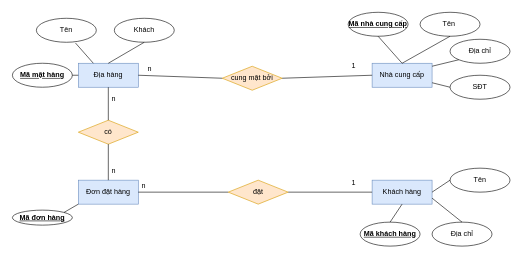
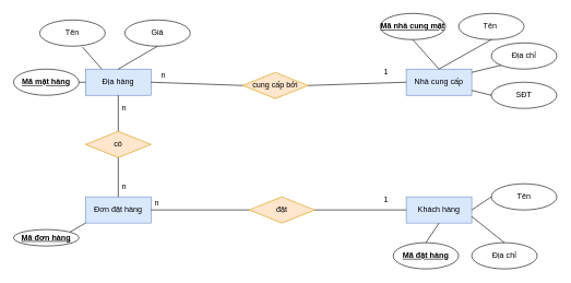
  <mxCell id="0" />
  <mxCell id="1" parent="0" />
  <mxCell id="2" value="Đơn đặt hàng" style="whiteSpace=wrap;html=1;align=center;fillColor=#dae8fc;strokeColor=#6c8ebf;" parent="1" vertex="1"><mxGeometry x="130" y="300" width="100" height="40" as="geometry" /></mxCell>
  <mxCell id="3" value="Khách hàng" style="whiteSpace=wrap;html=1;align=center;fillColor=#dae8fc;strokeColor=#6c8ebf;" parent="1" vertex="1"><mxGeometry x="620" y="300" width="100" height="40" as="geometry" /></mxCell>
  <mxCell id="4" value="Nhà cung cấp" style="whiteSpace=wrap;html=1;align=center;fillColor=#dae8fc;strokeColor=#6c8ebf;" parent="1" vertex="1"><mxGeometry x="620" y="105" width="100" height="40" as="geometry" /></mxCell>
  <mxCell id="5" value="Địa hàng" style="whiteSpace=wrap;html=1;align=center;fillColor=#dae8fc;strokeColor=#6c8ebf;" parent="1" vertex="1"><mxGeometry x="130" y="105" width="100" height="40" as="geometry" /></mxCell>
- <mxCell id="6" value="cung mặt bởi" style="shape=rhombus;perimeter=rhombusPerimeter;whiteSpace=wrap;html=1;align=center;fillColor=#ffe6cc;strokeColor=#d79b00;" parent="1" vertex="1"><mxGeometry x="370" y="110" width="100" height="40" as="geometry" /></mxCell>
+ <mxCell id="6" value="cung cấp bởi" style="shape=rhombus;perimeter=rhombusPerimeter;whiteSpace=wrap;html=1;align=center;fillColor=#ffe6cc;strokeColor=#d79b00;" parent="1" vertex="1"><mxGeometry x="370" y="110" width="100" height="40" as="geometry" /></mxCell>
  <mxCell id="7" value="có" style="shape=rhombus;perimeter=rhombusPerimeter;whiteSpace=wrap;html=1;align=center;fillColor=#ffe6cc;strokeColor=#d79b00;" parent="1" vertex="1"><mxGeometry x="130" y="200" width="100" height="40" as="geometry" /></mxCell>
  <mxCell id="8" value="đặt" style="shape=rhombus;perimeter=rhombusPerimeter;whiteSpace=wrap;html=1;align=center;fillColor=#ffe6cc;strokeColor=#d79b00;" parent="1" vertex="1"><mxGeometry x="380" y="300" width="100" height="40" as="geometry" /></mxCell>
  <mxCell id="9" value="" style="endArrow=none;html=1;rounded=0;exitX=1;exitY=0.5;exitDx=0;exitDy=0;entryX=0;entryY=0.5;entryDx=0;entryDy=0;" parent="1" source="2" target="8" edge="1"><mxGeometry relative="1" as="geometry"><mxPoint x="350" y="190" as="sourcePoint" /><mxPoint x="510" y="190" as="targetPoint" /></mxGeometry></mxCell>
  <mxCell id="10" value="" style="endArrow=none;html=1;rounded=0;exitX=0.5;exitY=1;exitDx=0;exitDy=0;entryX=0.5;entryY=0;entryDx=0;entryDy=0;" parent="1" source="5" target="7" edge="1"><mxGeometry relative="1" as="geometry"><mxPoint x="360" y="200" as="sourcePoint" /><mxPoint x="520" y="200" as="targetPoint" /></mxGeometry></mxCell>
  <mxCell id="11" value="" style="endArrow=none;html=1;rounded=0;exitX=0.5;exitY=0;exitDx=0;exitDy=0;" parent="1" source="2" target="7" edge="1"><mxGeometry relative="1" as="geometry"><mxPoint x="370" y="210" as="sourcePoint" /><mxPoint x="530" y="210" as="targetPoint" /></mxGeometry></mxCell>
  <mxCell id="12" value="" style="endArrow=none;html=1;rounded=0;exitX=1;exitY=0.5;exitDx=0;exitDy=0;entryX=0;entryY=0.5;entryDx=0;entryDy=0;" parent="1" source="5" target="6" edge="1"><mxGeometry relative="1" as="geometry"><mxPoint x="380" y="220" as="sourcePoint" /><mxPoint x="540" y="220" as="targetPoint" /></mxGeometry></mxCell>
  <mxCell id="13" value="" style="endArrow=none;html=1;rounded=0;exitX=1;exitY=0.5;exitDx=0;exitDy=0;entryX=0;entryY=0.5;entryDx=0;entryDy=0;" parent="1" source="6" target="4" edge="1"><mxGeometry relative="1" as="geometry"><mxPoint x="390" y="230" as="sourcePoint" /><mxPoint x="550" y="230" as="targetPoint" /></mxGeometry></mxCell>
  <mxCell id="14" value="" style="endArrow=none;html=1;rounded=0;exitX=1;exitY=0.5;exitDx=0;exitDy=0;entryX=0;entryY=0.5;entryDx=0;entryDy=0;" parent="1" source="8" target="3" edge="1"><mxGeometry relative="1" as="geometry"><mxPoint x="400" y="240" as="sourcePoint" /><mxPoint x="560" y="240" as="targetPoint" /></mxGeometry></mxCell>
  <mxCell id="15" value="SĐT" style="ellipse;whiteSpace=wrap;html=1;align=center;" parent="1" vertex="1"><mxGeometry x="750" y="125" width="100" height="40" as="geometry" /></mxCell>
  <mxCell id="16" value="Địa chỉ" style="ellipse;whiteSpace=wrap;html=1;align=center;" parent="1" vertex="1"><mxGeometry x="750" y="65" width="100" height="40" as="geometry" /></mxCell>
  <mxCell id="17" value="Tên&amp;nbsp;" style="ellipse;whiteSpace=wrap;html=1;align=center;" parent="1" vertex="1"><mxGeometry x="700" y="20" width="100" height="40" as="geometry" /></mxCell>
  <mxCell id="18" value="Tên" style="ellipse;whiteSpace=wrap;html=1;align=center;" parent="1" vertex="1"><mxGeometry x="60" y="30" width="100" height="40" as="geometry" /></mxCell>
- <mxCell id="19" value="Khách" style="ellipse;whiteSpace=wrap;html=1;align=center;" parent="1" vertex="1"><mxGeometry x="190" y="30" width="100" height="40" as="geometry" /></mxCell>
+ <mxCell id="19" value="Giá" style="ellipse;whiteSpace=wrap;html=1;align=center;" parent="1" vertex="1"><mxGeometry x="190" y="30" width="100" height="40" as="geometry" /></mxCell>
  <mxCell id="20" value="1" style="text;strokeColor=none;fillColor=none;spacingLeft=4;spacingRight=4;overflow=hidden;rotatable=0;points=[[0,0.5],[1,0.5]];portConstraint=eastwest;fontSize=12;" parent="1" vertex="1"><mxGeometry x="580" y="290" width="40" height="30" as="geometry" /></mxCell>
  <mxCell id="21" value="n" style="text;strokeColor=none;fillColor=none;spacingLeft=4;spacingRight=4;overflow=hidden;rotatable=0;points=[[0,0.5],[1,0.5]];portConstraint=eastwest;fontSize=12;" parent="1" vertex="1"><mxGeometry x="180" y="270" width="40" height="30" as="geometry" /></mxCell>
  <mxCell id="22" value="n" style="text;strokeColor=none;fillColor=none;spacingLeft=4;spacingRight=4;overflow=hidden;rotatable=0;points=[[0,0.5],[1,0.5]];portConstraint=eastwest;fontSize=12;" parent="1" vertex="1"><mxGeometry x="180" y="150" width="40" height="30" as="geometry" /></mxCell>
  <mxCell id="23" value="n" style="text;strokeColor=none;fillColor=none;spacingLeft=4;spacingRight=4;overflow=hidden;rotatable=0;points=[[0,0.5],[1,0.5]];portConstraint=eastwest;fontSize=12;" parent="1" vertex="1"><mxGeometry x="240" y="100" width="40" height="30" as="geometry" /></mxCell>
  <mxCell id="24" value="1" style="text;strokeColor=none;fillColor=none;spacingLeft=4;spacingRight=4;overflow=hidden;rotatable=0;points=[[0,0.5],[1,0.5]];portConstraint=eastwest;fontSize=12;" parent="1" vertex="1"><mxGeometry x="580" y="95" width="40" height="30" as="geometry" /></mxCell>
  <mxCell id="25" value="n" style="text;strokeColor=none;fillColor=none;spacingLeft=4;spacingRight=4;overflow=hidden;rotatable=0;points=[[0,0.5],[1,0.5]];portConstraint=eastwest;fontSize=12;" parent="1" vertex="1"><mxGeometry x="230" y="295" width="40" height="20" as="geometry" /></mxCell>
  <mxCell id="26" value="" style="endArrow=none;html=1;rounded=0;exitX=0.653;exitY=1.033;exitDx=0;exitDy=0;entryX=0.25;entryY=0;entryDx=0;entryDy=0;exitPerimeter=0;" parent="1" source="18" target="5" edge="1"><mxGeometry relative="1" as="geometry"><mxPoint x="190" y="350" as="sourcePoint" /><mxPoint x="190" y="390" as="targetPoint" /></mxGeometry></mxCell>
  <mxCell id="27" value="" style="endArrow=none;html=1;rounded=0;exitX=0.5;exitY=1;exitDx=0;exitDy=0;entryX=0.5;entryY=0;entryDx=0;entryDy=0;" parent="1" source="17" target="4" edge="1"><mxGeometry relative="1" as="geometry"><mxPoint x="200" y="360" as="sourcePoint" /><mxPoint x="200" y="400" as="targetPoint" /></mxGeometry></mxCell>
  <mxCell id="28" value="" style="endArrow=none;html=1;rounded=0;exitX=0.5;exitY=1;exitDx=0;exitDy=0;entryX=0.5;entryY=0;entryDx=0;entryDy=0;" parent="1" source="19" target="5" edge="1"><mxGeometry relative="1" as="geometry"><mxPoint x="210" y="370" as="sourcePoint" /><mxPoint x="210" y="410" as="targetPoint" /></mxGeometry></mxCell>
  <mxCell id="29" value="" style="endArrow=none;html=1;rounded=0;exitX=0;exitY=1;exitDx=0;exitDy=0;" parent="1" source="16" edge="1"><mxGeometry relative="1" as="geometry"><mxPoint x="220" y="380" as="sourcePoint" /><mxPoint x="720" y="110" as="targetPoint" /></mxGeometry></mxCell>
  <mxCell id="30" value="" style="endArrow=none;html=1;rounded=0;exitX=0;exitY=0.5;exitDx=0;exitDy=0;" parent="1" source="15" target="4" edge="1"><mxGeometry relative="1" as="geometry"><mxPoint x="230" y="390" as="sourcePoint" /><mxPoint x="230" y="430" as="targetPoint" /></mxGeometry></mxCell>
  <mxCell id="31" value="Tên" style="ellipse;whiteSpace=wrap;html=1;align=center;" parent="1" vertex="1"><mxGeometry x="750" y="280" width="100" height="40" as="geometry" /></mxCell>
  <mxCell id="32" value="Địa chỉ" style="ellipse;whiteSpace=wrap;html=1;align=center;" parent="1" vertex="1"><mxGeometry x="720" y="370" width="100" height="40" as="geometry" /></mxCell>
  <mxCell id="33" value="" style="endArrow=none;html=1;rounded=0;entryX=1;entryY=0.75;entryDx=0;entryDy=0;exitX=0.5;exitY=0;exitDx=0;exitDy=0;" parent="1" source="32" target="3" edge="1"><mxGeometry relative="1" as="geometry"><mxPoint x="760" y="370" as="sourcePoint" /><mxPoint x="190" y="390" as="targetPoint" /></mxGeometry></mxCell>
  <mxCell id="34" value="" style="endArrow=none;html=1;rounded=0;exitX=0;exitY=0.5;exitDx=0;exitDy=0;entryX=1;entryY=0.5;entryDx=0;entryDy=0;" parent="1" source="31" target="3" edge="1"><mxGeometry relative="1" as="geometry"><mxPoint x="200" y="360" as="sourcePoint" /><mxPoint x="200" y="400" as="targetPoint" /></mxGeometry></mxCell>
  <mxCell id="35" value="Mã đơn hàng" style="ellipse;whiteSpace=wrap;html=1;align=center;fontStyle=5;" parent="1" vertex="1"><mxGeometry x="20" y="350" width="100" height="25" as="geometry" /></mxCell>
- <mxCell id="36" value="Mã nhà cung cấp" style="ellipse;whiteSpace=wrap;html=1;align=center;fontStyle=5;" parent="1" vertex="1"><mxGeometry x="580" y="20" width="100" height="40" as="geometry" /></mxCell>
+ <mxCell id="36" value="Mã nhà cung mặt" style="ellipse;whiteSpace=wrap;html=1;align=center;fontStyle=5;" parent="1" vertex="1"><mxGeometry x="580" y="20" width="100" height="40" as="geometry" /></mxCell>
  <mxCell id="37" value="Mã mặt hàng" style="ellipse;whiteSpace=wrap;html=1;align=center;fontStyle=5;" parent="1" vertex="1"><mxGeometry x="20" y="105" width="100" height="40" as="geometry" /></mxCell>
- <mxCell id="38" value="Mã khách hàng" style="ellipse;whiteSpace=wrap;html=1;align=center;fontStyle=5;" parent="1" vertex="1"><mxGeometry x="600" y="370" width="100" height="40" as="geometry" /></mxCell>
+ <mxCell id="38" value="Mã đặt hàng" style="ellipse;whiteSpace=wrap;html=1;align=center;fontStyle=5;" parent="1" vertex="1"><mxGeometry x="600" y="370" width="100" height="40" as="geometry" /></mxCell>
  <mxCell id="39" value="" style="endArrow=none;html=1;rounded=0;exitX=1;exitY=0;exitDx=0;exitDy=0;entryX=0;entryY=1;entryDx=0;entryDy=0;" parent="1" source="35" target="2" edge="1"><mxGeometry relative="1" as="geometry"><mxPoint x="190" y="350" as="sourcePoint" /><mxPoint x="190" y="390" as="targetPoint" /></mxGeometry></mxCell>
  <mxCell id="40" value="" style="endArrow=none;html=1;rounded=0;exitX=1;exitY=0.5;exitDx=0;exitDy=0;entryX=0;entryY=0.5;entryDx=0;entryDy=0;" parent="1" source="37" target="5" edge="1"><mxGeometry relative="1" as="geometry"><mxPoint x="200" y="360" as="sourcePoint" /><mxPoint x="200" y="400" as="targetPoint" /></mxGeometry></mxCell>
  <mxCell id="41" value="" style="endArrow=none;html=1;rounded=0;exitX=0.5;exitY=1;exitDx=0;exitDy=0;entryX=0.5;entryY=0;entryDx=0;entryDy=0;" parent="1" source="36" target="4" edge="1"><mxGeometry relative="1" as="geometry"><mxPoint x="210" y="370" as="sourcePoint" /><mxPoint x="210" y="410" as="targetPoint" /></mxGeometry></mxCell>
  <mxCell id="42" value="" style="endArrow=none;html=1;rounded=0;exitX=0.5;exitY=1;exitDx=0;exitDy=0;entryX=0.5;entryY=0;entryDx=0;entryDy=0;" parent="1" source="3" target="38" edge="1"><mxGeometry relative="1" as="geometry"><mxPoint x="220" y="380" as="sourcePoint" /><mxPoint x="220" y="420" as="targetPoint" /></mxGeometry></mxCell>
